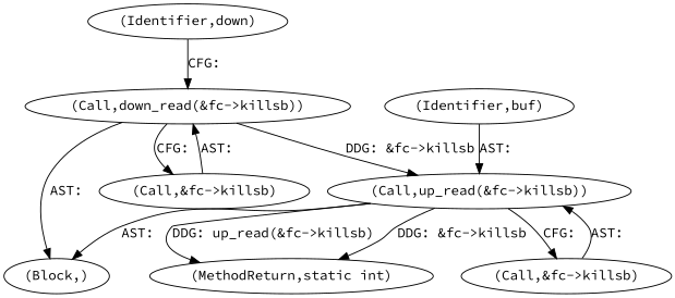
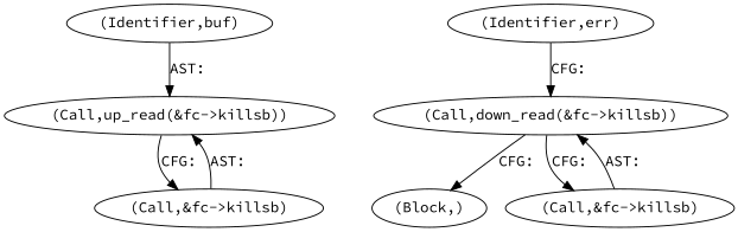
  digraph {
    fontname="Source Code Pro"
    node [fontname="Source Code Pro"]
    edge [fontname="Source Code Pro"]
    n1 [label="(Call,up_read(&fc->killsb))"]
-   n2 [label="(MethodReturn,static int)"]
    n3 [label="(Block,)"]
    n4 [label="(Call,&fc->killsb)"]
    n5 [label="(Call,down_read(&fc->killsb))"]
    n6 [label="(Call,&fc->killsb)"]
    n7 [label="(Identifier,buf)"]
-   n8 [label="(Identifier,down)"]
-   n1 -> n2 [label="DDG: &fc->killsb"]
-   n1 -> n2 [label="DDG: up_read(&fc->killsb)"]
-   n1 -> n3 [label="AST: "]
+   n8 [label="(Identifier,err)"]
    n1 -> n4 [label="CFG: "]
    n4 -> n1 [label="AST: "]
-   n5 -> n1 [label="DDG: &fc->killsb"]
-   n5 -> n3 [label="AST: "]
+   n5 -> n3 [label="CFG: "]
    n5 -> n6 [label="CFG: "]
    n6 -> n5 [label="AST: "]
    n7 -> n1 [label="AST: "]
    n8 -> n5 [label="CFG: "]
  }
